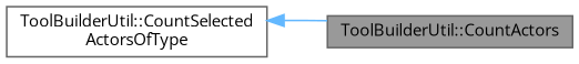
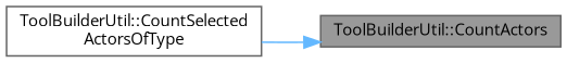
  digraph {
    rankdir=RL
    fontname="Open Sans"
    node [fontname="Open Sans" fontsize=10 shape=box style=filled]
    n1 [color=gray40 fillcolor=grey60 fontcolor=black height=0.2 label="ToolBuilderUtil::CountActors" width=0.4]
    n2 [color=grey40 fillcolor=white height=0.2 label="ToolBuilderUtil::CountSelected\lActorsOfType" width=0.4]
-   n2 -> n1 [color=steelblue1 dir=back fontname="Open Sans" fontsize=10 labelfontname=Helvetica labelfontsize=10 style=solid]
+   n1 -> n2 [color=steelblue1 dir=back fontname="Open Sans" fontsize=10 labelfontname=Helvetica labelfontsize=10 style=solid]
  }
